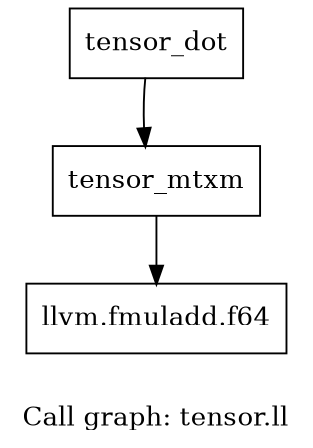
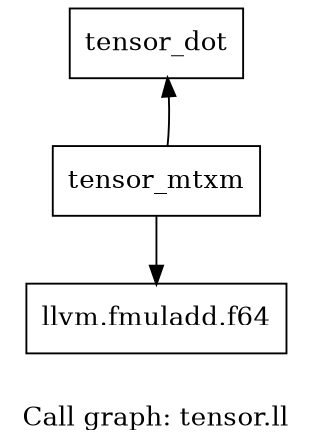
  digraph {
    label="Call graph: tensor.ll"
    node [shape=record]
    n1 [label="{tensor_dot}"]
    n2 [label="{llvm.fmuladd.f64}"]
    n3 [label="{tensor_mtxm}"]
-   n1 -> n3
+   n3 -> n1
    n3 -> n2
  }
